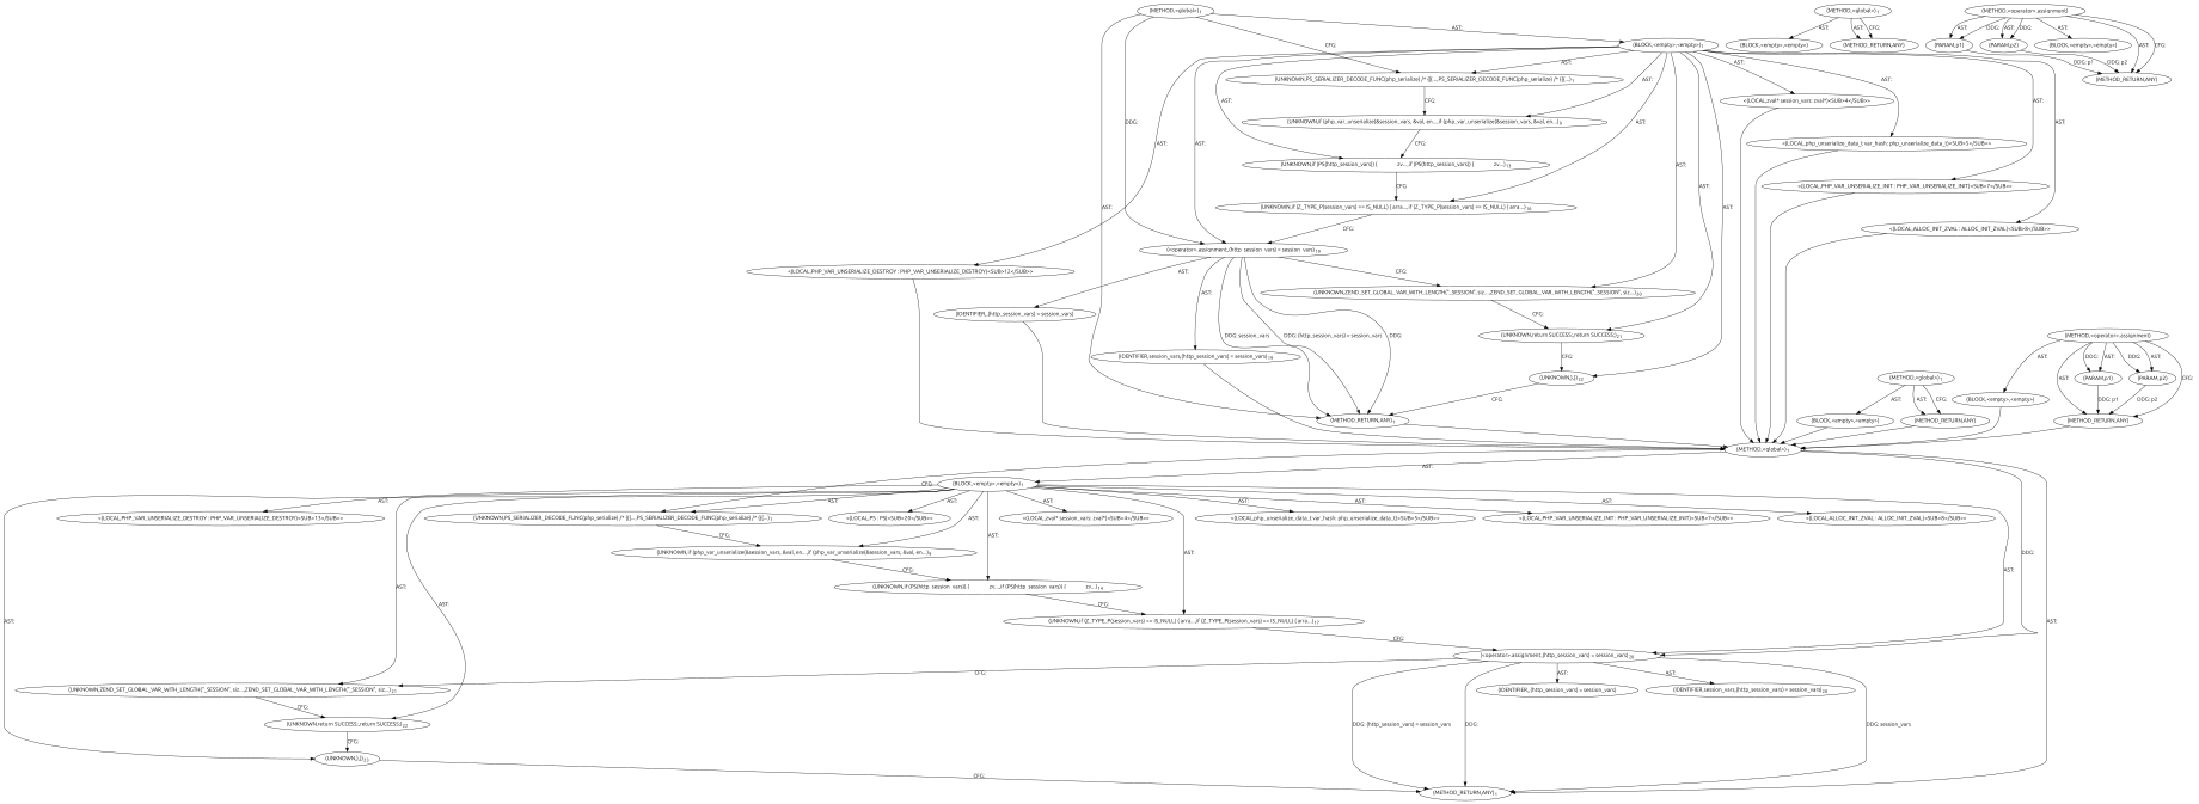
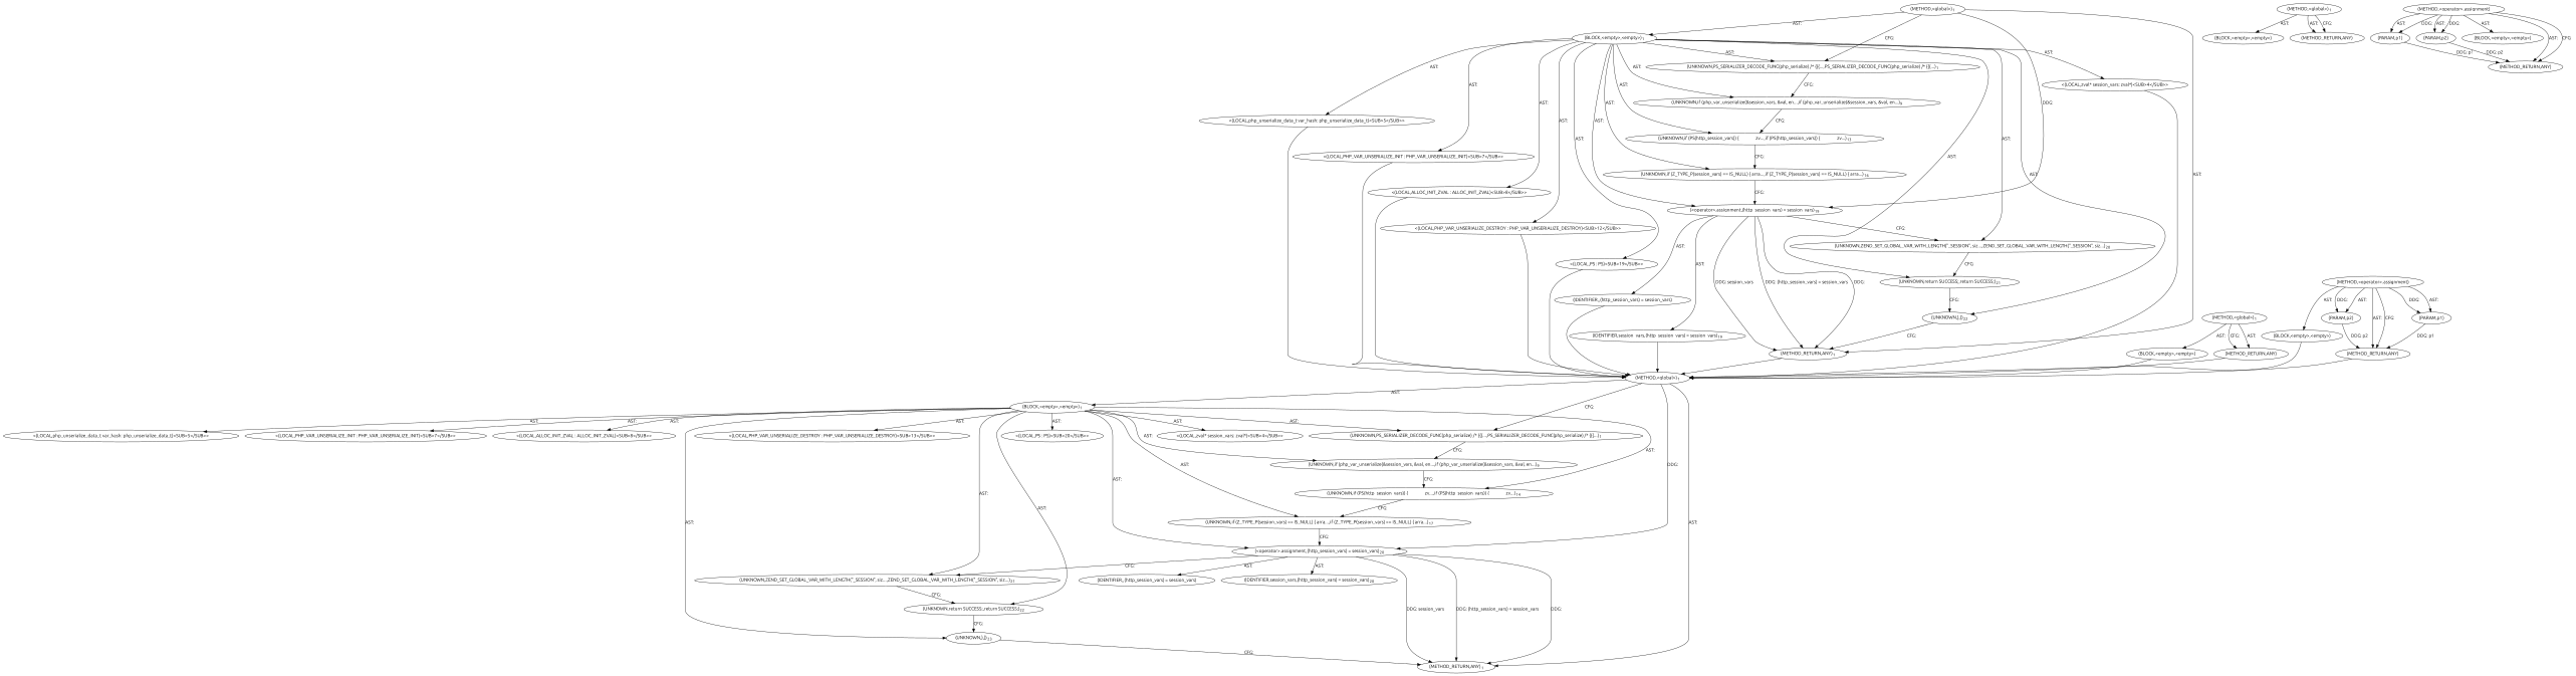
  digraph {
    fontname=Ubuntu
    node [fontname=Ubuntu]
    edge [fontname=Ubuntu]
    n1 [label=<(METHOD,&lt;global&gt;)<SUB>1</SUB>>]
    n2 [label=<(BLOCK,&lt;empty&gt;,&lt;empty&gt;)<SUB>1</SUB>>]
    n3 [label=<(UNKNOWN,PS_SERIALIZER_DECODE_FUNC(php_serialize) /* {{{...,PS_SERIALIZER_DECODE_FUNC(php_serialize) /* {{{...)<SUB>1</SUB>>]
    n4 [label=<(&lt;operator&gt;.assignment,(http_session_vars) = session_vars)<SUB>19</SUB>>]
    n5 [label=<(METHOD_RETURN,ANY)<SUB>1</SUB>>]
    n6 [label="<(LOCAL,zval* session_vars: zval*)<SUB>4</SUB>>"]
    n7 [label="<(LOCAL,php_unserialize_data_t var_hash: php_unserialize_data_t)<SUB>5</SUB>>"]
    n8 [label="<(LOCAL,PHP_VAR_UNSERIALIZE_INIT : PHP_VAR_UNSERIALIZE_INIT)<SUB>7</SUB>>"]
    n9 [label="<(LOCAL,ALLOC_INIT_ZVAL : ALLOC_INIT_ZVAL)<SUB>8</SUB>>"]
    n10 [label=<(UNKNOWN,if (php_var_unserialize(&amp;session_vars, &amp;val, en...,if (php_var_unserialize(&amp;session_vars, &amp;val, en...)<SUB>9</SUB>>]
    n11 [label="<(LOCAL,PHP_VAR_UNSERIALIZE_DESTROY : PHP_VAR_UNSERIALIZE_DESTROY)<SUB>12</SUB>>"]
    n12 [label=<(UNKNOWN,if (PS(http_session_vars)) {                 zv...,if (PS(http_session_vars)) {                 zv...)<SUB>13</SUB>>]
    n13 [label=<(UNKNOWN,if (Z_TYPE_P(session_vars) == IS_NULL) { 		arra...,if (Z_TYPE_P(session_vars) == IS_NULL) { 		arra...)<SUB>16</SUB>>]
+   n14 [label="<(LOCAL,PS : PS)<SUB>19</SUB>>"]
    n15 [label=<(UNKNOWN,ZEND_SET_GLOBAL_VAR_WITH_LENGTH(&quot;_SESSION&quot;, siz...,ZEND_SET_GLOBAL_VAR_WITH_LENGTH(&quot;_SESSION&quot;, siz...)<SUB>20</SUB>>]
    n16 [label=<(UNKNOWN,return SUCCESS;,return SUCCESS;)<SUB>21</SUB>>]
    n17 [label=<(UNKNOWN,},})<SUB>22</SUB>>]
    n18 [label=<(METHOD,&lt;global&gt;)<SUB>1</SUB>>]
    n19 [label=<(IDENTIFIER,,(http_session_vars) = session_vars)>]
    n20 [label=<(IDENTIFIER,session_vars,(http_session_vars) = session_vars)<SUB>19</SUB>>]
    n21 [label=<(METHOD,&lt;global&gt;)<SUB>1</SUB>>]
    n22 [label=<(BLOCK,&lt;empty&gt;,&lt;empty&gt;)>]
    n23 [label=<(METHOD_RETURN,ANY)>]
    n24 [label=<(METHOD,&lt;operator&gt;.assignment)>]
    n25 [label=<(PARAM,p1)>]
    n26 [label=<(PARAM,p2)>]
    n27 [label=<(BLOCK,&lt;empty&gt;,&lt;empty&gt;)>]
    n28 [label=<(METHOD_RETURN,ANY)>]
    n29 [label=<(BLOCK,&lt;empty&gt;,&lt;empty&gt;)<SUB>1</SUB>>]
    n30 [label=<(UNKNOWN,PS_SERIALIZER_DECODE_FUNC(php_serialize) /* {{{...,PS_SERIALIZER_DECODE_FUNC(php_serialize) /* {{{...)<SUB>1</SUB>>]
    n31 [label=<(&lt;operator&gt;.assignment,(http_session_vars) = session_vars)<SUB>20</SUB>>]
    n32 [label=<(METHOD_RETURN,ANY)<SUB>1</SUB>>]
    n33 [label="<(LOCAL,zval* session_vars: zval*)<SUB>4</SUB>>"]
    n34 [label="<(LOCAL,php_unserialize_data_t var_hash: php_unserialize_data_t)<SUB>5</SUB>>"]
    n35 [label="<(LOCAL,PHP_VAR_UNSERIALIZE_INIT : PHP_VAR_UNSERIALIZE_INIT)<SUB>7</SUB>>"]
    n36 [label="<(LOCAL,ALLOC_INIT_ZVAL : ALLOC_INIT_ZVAL)<SUB>8</SUB>>"]
    n37 [label=<(UNKNOWN,if (php_var_unserialize(&amp;session_vars, &amp;val, en...,if (php_var_unserialize(&amp;session_vars, &amp;val, en...)<SUB>9</SUB>>]
    n38 [label="<(LOCAL,PHP_VAR_UNSERIALIZE_DESTROY : PHP_VAR_UNSERIALIZE_DESTROY)<SUB>13</SUB>>"]
    n39 [label=<(UNKNOWN,if (PS(http_session_vars)) {                 zv...,if (PS(http_session_vars)) {                 zv...)<SUB>14</SUB>>]
    n40 [label=<(UNKNOWN,if (Z_TYPE_P(session_vars) == IS_NULL) { 		arra...,if (Z_TYPE_P(session_vars) == IS_NULL) { 		arra...)<SUB>17</SUB>>]
    n41 [label="<(LOCAL,PS : PS)<SUB>20</SUB>>"]
    n42 [label=<(UNKNOWN,ZEND_SET_GLOBAL_VAR_WITH_LENGTH(&quot;_SESSION&quot;, siz...,ZEND_SET_GLOBAL_VAR_WITH_LENGTH(&quot;_SESSION&quot;, siz...)<SUB>21</SUB>>]
    n43 [label=<(UNKNOWN,return SUCCESS;,return SUCCESS;)<SUB>22</SUB>>]
    n44 [label=<(UNKNOWN,},})<SUB>23</SUB>>]
    n45 [label=<(IDENTIFIER,,(http_session_vars) = session_vars)>]
    n46 [label=<(IDENTIFIER,session_vars,(http_session_vars) = session_vars)<SUB>20</SUB>>]
    n47 [label=<(METHOD,&lt;global&gt;)<SUB>1</SUB>>]
    n48 [label=<(BLOCK,&lt;empty&gt;,&lt;empty&gt;)>]
    n49 [label=<(METHOD_RETURN,ANY)>]
    n50 [label=<(METHOD,&lt;operator&gt;.assignment)>]
    n51 [label=<(PARAM,p1)>]
    n52 [label=<(PARAM,p2)>]
    n53 [label=<(BLOCK,&lt;empty&gt;,&lt;empty&gt;)>]
    n54 [label=<(METHOD_RETURN,ANY)>]
    n1 -> n2 [label="AST: "]
    n1 -> n3 [label="CFG: "]
    n1 -> n4 [label="DDG: "]
    n1 -> n5 [label="AST: "]
    n2 -> n3 [label="AST: "]
    n2 -> n4 [label="AST: "]
    n2 -> n6 [label="AST: "]
    n2 -> n7 [label="AST: "]
    n2 -> n8 [label="AST: "]
    n2 -> n9 [label="AST: "]
    n2 -> n10 [label="AST: "]
    n2 -> n11 [label="AST: "]
    n2 -> n12 [label="AST: "]
    n2 -> n13 [label="AST: "]
+   n2 -> n14 [label="AST: "]
    n2 -> n15 [label="AST: "]
    n2 -> n16 [label="AST: "]
    n2 -> n17 [label="AST: "]
    n3 -> n10 [label="CFG: "]
    n4 -> n5 [label="DDG: session_vars"]
    n4 -> n5 [label="DDG: (http_session_vars) = session_vars"]
    n4 -> n5 [label="DDG: "]
    n4 -> n15 [label="CFG: "]
    n4 -> n19 [label="AST: "]
    n4 -> n20 [label="AST: "]
    n5 -> n18
    n6 -> n18
    n7 -> n18
    n8 -> n18
    n9 -> n18
    n10 -> n12 [label="CFG: "]
    n11 -> n18
    n12 -> n13 [label="CFG: "]
    n13 -> n4 [label="CFG: "]
+   n14 -> n18
    n15 -> n16 [label="CFG: "]
    n16 -> n17 [label="CFG: "]
    n17 -> n5 [label="CFG: "]
    n18 -> n29 [label="AST: "]
    n18 -> n30 [label="CFG: "]
    n18 -> n31 [label="DDG: "]
    n18 -> n32 [label="AST: "]
    n19 -> n18
    n20 -> n18
    n21 -> n22 [label="AST: "]
    n21 -> n23 [label="AST: "]
    n21 -> n23 [label="CFG: "]
    n22 -> n18
    n23 -> n18
    n24 -> n25 [label="AST: "]
    n24 -> n25 [label="DDG: "]
    n24 -> n26 [label="AST: "]
    n24 -> n26 [label="DDG: "]
    n24 -> n27 [label="AST: "]
    n24 -> n28 [label="AST: "]
    n24 -> n28 [label="CFG: "]
    n25 -> n28 [label="DDG: p1"]
    n26 -> n28 [label="DDG: p2"]
    n27 -> n18
    n28 -> n18
    n29 -> n30 [label="AST: "]
    n29 -> n31 [label="AST: "]
    n29 -> n33 [label="AST: "]
    n29 -> n34 [label="AST: "]
    n29 -> n35 [label="AST: "]
    n29 -> n36 [label="AST: "]
    n29 -> n37 [label="AST: "]
    n29 -> n38 [label="AST: "]
    n29 -> n39 [label="AST: "]
    n29 -> n40 [label="AST: "]
    n29 -> n41 [label="AST: "]
    n29 -> n42 [label="AST: "]
    n29 -> n43 [label="AST: "]
    n29 -> n44 [label="AST: "]
    n30 -> n37 [label="CFG: "]
    n31 -> n32 [label="DDG: session_vars"]
    n31 -> n32 [label="DDG: (http_session_vars) = session_vars"]
    n31 -> n32 [label="DDG: "]
    n31 -> n42 [label="CFG: "]
    n31 -> n45 [label="AST: "]
    n31 -> n46 [label="AST: "]
    n37 -> n39 [label="CFG: "]
    n39 -> n40 [label="CFG: "]
    n40 -> n31 [label="CFG: "]
    n42 -> n43 [label="CFG: "]
    n43 -> n44 [label="CFG: "]
    n44 -> n32 [label="CFG: "]
    n47 -> n48 [label="AST: "]
    n47 -> n49 [label="AST: "]
    n47 -> n49 [label="CFG: "]
    n50 -> n51 [label="AST: "]
    n50 -> n51 [label="DDG: "]
    n50 -> n52 [label="AST: "]
    n50 -> n52 [label="DDG: "]
    n50 -> n53 [label="AST: "]
    n50 -> n54 [label="AST: "]
    n50 -> n54 [label="CFG: "]
    n51 -> n54 [label="DDG: p1"]
    n52 -> n54 [label="DDG: p2"]
  }
